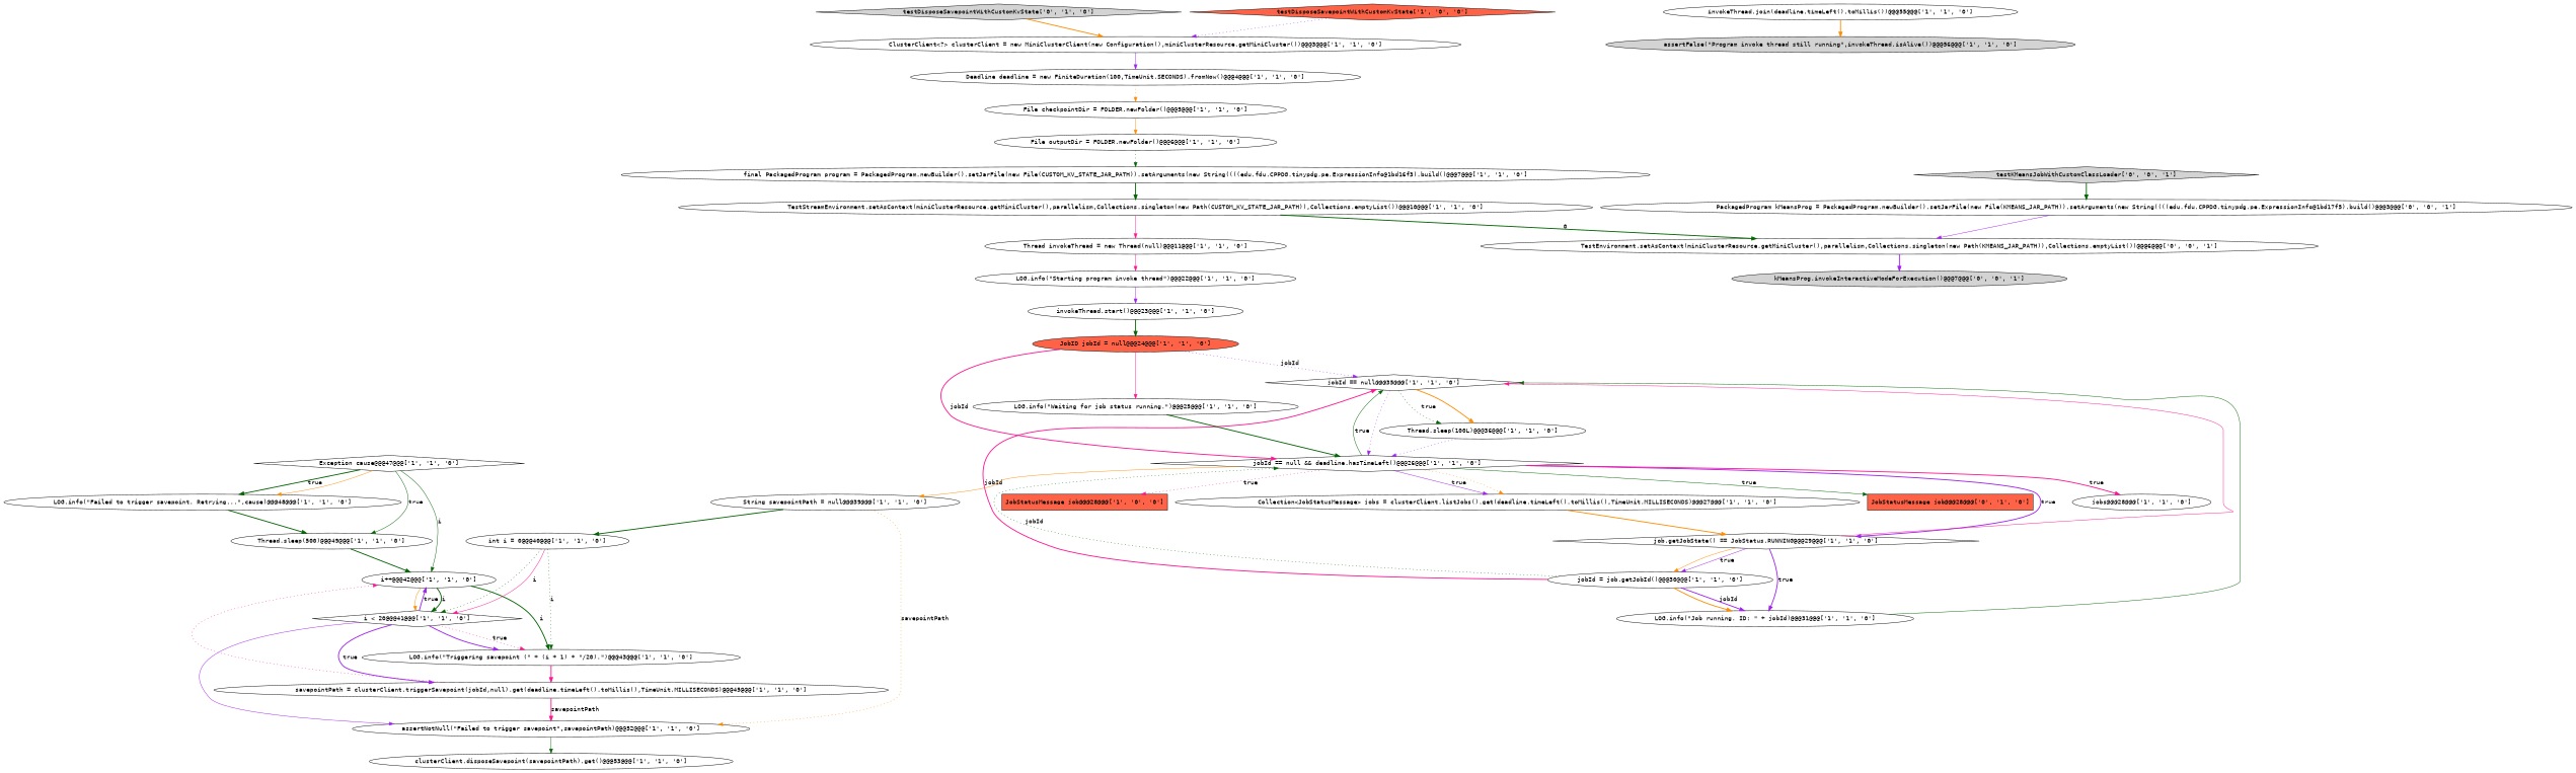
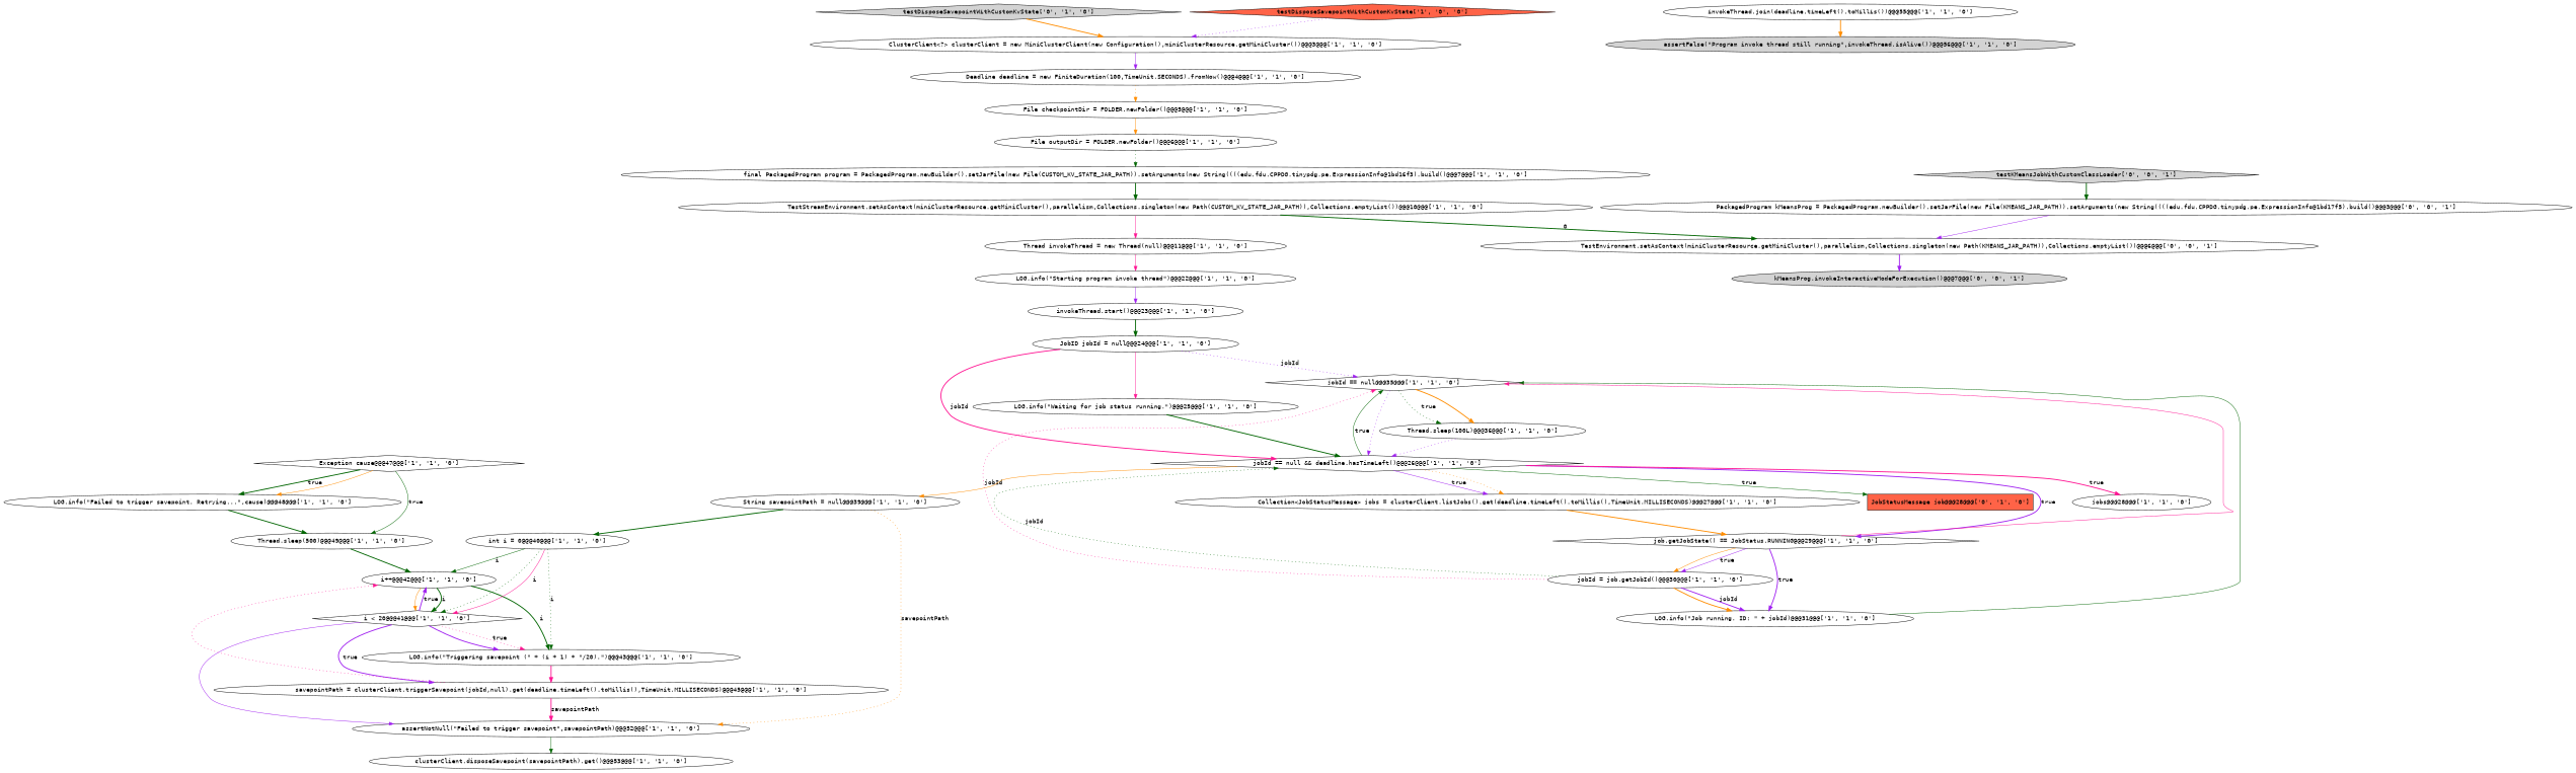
  digraph {
    fontname="DejaVu Sans Mono"
    node [fillcolor=white fontname="DejaVu Sans Mono" shape=ellipse style=filled]
    edge [color=darkgreen fontname="DejaVu Sans Mono" style=bold]
    n1 [label="PackagedProgram kMeansProg = PackagedProgram.newBuilder().setJarFile(new File(KMEANS_JAR_PATH)).setArguments(new String((((edu.fdu.CPPDG.tinypdg.pe.ExpressionInfo@1bd17f5).build()@@@3@@@['0', '0', '1']"]
    n2 [label="TestEnvironment.setAsContext(miniClusterResource.getMiniCluster(),parallelism,Collections.singleton(new Path(KMEANS_JAR_PATH)),Collections.emptyList())@@@6@@@['0', '0', '1']"]
    n3 [fillcolor=lightgray label="kMeansProg.invokeInteractiveModeForExecution()@@@7@@@['0', '0', '1']"]
    n4 [label="final PackagedProgram program = PackagedProgram.newBuilder().setJarFile(new File(CUSTOM_KV_STATE_JAR_PATH)).setArguments(new String((((edu.fdu.CPPDG.tinypdg.pe.ExpressionInfo@1bd16f3).build()@@@7@@@['1', '1', '0']"]
    n5 [label="TestStreamEnvironment.setAsContext(miniClusterResource.getMiniCluster(),parallelism,Collections.singleton(new Path(CUSTOM_KV_STATE_JAR_PATH)),Collections.emptyList())@@@10@@@['1', '1', '0']"]
    n6 [label="Thread invokeThread = new Thread(null)@@@11@@@['1', '1', '0']"]
    n7 [fillcolor=tomato label="JobStatusMessage job@@@28@@@['0', '1', '0']" shape=box]
    n8 [fillcolor=lightgray label="testDisposeSavepointWithCustomKvState['0', '1', '0']" shape=diamond]
    n9 [label="ClusterClient<?> clusterClient = new MiniClusterClient(new Configuration(),miniClusterResource.getMiniCluster())@@@3@@@['1', '1', '0']"]
    n10 [label="Deadline deadline = new FiniteDuration(100,TimeUnit.SECONDS).fromNow()@@@4@@@['1', '1', '0']"]
    n11 [label="jobId = job.getJobId()@@@30@@@['1', '1', '0']"]
    n12 [label="jobId == null@@@35@@@['1', '1', '0']" shape=diamond]
    n13 [label="jobId == null && deadline.hasTimeLeft()@@@26@@@['1', '1', '0']" shape=diamond]
    n14 [label="LOG.info(\"Job running. ID: \" + jobId)@@@31@@@['1', '1', '0']"]
    n15 [label="Thread.sleep(100L)@@@36@@@['1', '1', '0']"]
    n16 [label="Collection<JobStatusMessage> jobs = clusterClient.listJobs().get(deadline.timeLeft().toMillis(),TimeUnit.MILLISECONDS)@@@27@@@['1', '1', '0']"]
    n17 [label="job.getJobState() == JobStatus.RUNNING@@@29@@@['1', '1', '0']" shape=diamond]
    n18 [label="jobs@@@28@@@['1', '1', '0']"]
    n19 [label="String savepointPath = null@@@39@@@['1', '1', '0']"]
-   n20 [fillcolor=tomato label="JobStatusMessage job@@@28@@@['1', '0', '0']" shape=box]
    n21 [label="LOG.info(\"Failed to trigger savepoint. Retrying...\",cause)@@@48@@@['1', '1', '0']"]
    n22 [label="Thread.sleep(500)@@@49@@@['1', '1', '0']"]
    n23 [label="i++@@@42@@@['1', '1', '0']"]
    n24 [label="LOG.info(\"Waiting for job status running.\")@@@25@@@['1', '1', '0']"]
    n25 [fillcolor=tomato label="testDisposeSavepointWithCustomKvState['1', '0', '0']" shape=diamond]
    n26 [label="LOG.info(\"Starting program invoke thread\")@@@22@@@['1', '1', '0']"]
    n27 [label="invokeThread.start()@@@23@@@['1', '1', '0']"]
-   n28 [fillcolor=tomato label="JobID jobId = null@@@24@@@['1', '1', '0']"]
+   n28 [label="JobID jobId = null@@@24@@@['1', '1', '0']"]
    n29 [label="assertNotNull(\"Failed to trigger savepoint\",savepointPath)@@@52@@@['1', '1', '0']"]
    n30 [label="clusterClient.disposeSavepoint(savepointPath).get()@@@53@@@['1', '1', '0']"]
    n31 [fillcolor=lightgray label="assertFalse(\"Program invoke thread still running\",invokeThread.isAlive())@@@56@@@['1', '1', '0']"]
    n32 [label="invokeThread.join(deadline.timeLeft().toMillis())@@@55@@@['1', '1', '0']"]
    n33 [label="i < 20@@@41@@@['1', '1', '0']" shape=diamond]
    n34 [label="LOG.info(\"Triggering savepoint (\" + (i + 1) + \"/20).\")@@@43@@@['1', '1', '0']"]
    n35 [label="savepointPath = clusterClient.triggerSavepoint(jobId,null).get(deadline.timeLeft().toMillis(),TimeUnit.MILLISECONDS)@@@45@@@['1', '1', '0']"]
    n36 [label="Exception cause@@@47@@@['1', '1', '0']" shape=diamond]
    n37 [fillcolor=lightgray label="testKMeansJobWithCustomClassLoader['0', '0', '1']" shape=diamond]
    n38 [label="int i = 0@@@40@@@['1', '1', '0']"]
    n39 [label="File checkpointDir = FOLDER.newFolder()@@@5@@@['1', '1', '0']"]
    n40 [label="File outputDir = FOLDER.newFolder()@@@6@@@['1', '1', '0']"]
    n1 -> n2 [color=purple style=solid]
    n2 -> n3 [color=purple]
    n4 -> n5
    n5 -> n2 [label=0]
    n5 -> n6 [color=deeppink style=solid]
    n6 -> n26 [color=deeppink style=solid]
    n8 -> n9 [color=darkorange]
    n9 -> n10 [color=purple style=solid]
    n10 -> n39 [color=darkorange style=dotted]
-   n11 -> n12 [color=deeppink label=jobId]
+   n11 -> n12 [color=deeppink label=jobId style=dotted]
    n11 -> n13 [label=jobId style=dotted]
    n11 -> n14 [color=purple label=jobId]
    n11 -> n14 [color=darkorange]
    n12 -> n13 [color=purple style=dotted]
    n12 -> n15 [color=darkorange]
    n12 -> n15 [label=true style=dotted]
    n13 -> n7 [label=true style=solid]
    n13 -> n12 [label=true style=solid]
    n13 -> n16 [color=purple label=true style=solid]
    n13 -> n16 [color=darkorange style=dotted]
    n13 -> n17 [color=purple label=true]
    n13 -> n18 [color=deeppink label=true]
    n13 -> n19 [color=darkorange style=solid]
-   n13 -> n20 [color=deeppink label=true style=dotted]
    n14 -> n12 [style=solid]
    n15 -> n13 [color=purple style=dotted]
    n16 -> n17 [color=darkorange]
    n17 -> n11 [color=purple label=true style=solid]
    n17 -> n11 [color=darkorange style=solid]
    n17 -> n12 [color=deeppink style=solid]
    n17 -> n14 [color=purple label=true]
    n19 -> n29 [color=darkorange label=savepointPath style=dotted]
    n19 -> n38
    n21 -> n22
    n22 -> n23
    n23 -> n33 [label=i]
    n23 -> n33 [color=darkorange style=solid]
    n23 -> n34 [label=i]
    n24 -> n13
    n25 -> n9 [color=purple style=dotted]
    n26 -> n27 [color=purple style=solid]
    n27 -> n28
    n28 -> n12 [color=purple label=jobId style=dotted]
    n28 -> n13 [color=deeppink label=jobId]
    n28 -> n24 [color=deeppink style=solid]
    n29 -> n30 [style=solid]
    n32 -> n31 [color=darkorange]
    n33 -> n23 [color=purple label=true]
    n33 -> n29 [color=purple style=solid]
    n33 -> n34 [color=purple]
    n33 -> n34 [color=deeppink label=true style=dotted]
    n33 -> n35 [color=purple label=true]
    n34 -> n35 [color=deeppink]
    n35 -> n23 [color=deeppink style=dotted]
    n35 -> n29 [color=deeppink label=savepointPath]
    n36 -> n21 [label=true]
    n36 -> n21 [color=darkorange style=solid]
    n36 -> n22 [label=true style=solid]
    n37 -> n1
-   n36 -> n23 [label=i style=solid]
+   n38 -> n23 [label=i style=solid]
    n38 -> n33 [style=dotted]
    n38 -> n33 [color=deeppink label=i style=solid]
    n38 -> n34 [label=i style=dotted]
    n39 -> n40 [color=darkorange style=solid]
    n40 -> n4 [style=dotted]
  }
